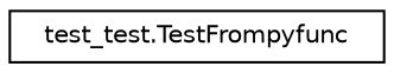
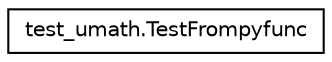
  digraph {
    rankdir=LR
-   n1 [color=black fillcolor=white fontname=Helvetica fontsize=10 height=0.2 label="test_test.TestFrompyfunc" shape=record style=filled width=0.4]
+   n1 [color=black fillcolor=white fontname=Helvetica fontsize=10 height=0.2 label="test_umath.TestFrompyfunc" shape=record style=filled width=0.4]
  }
